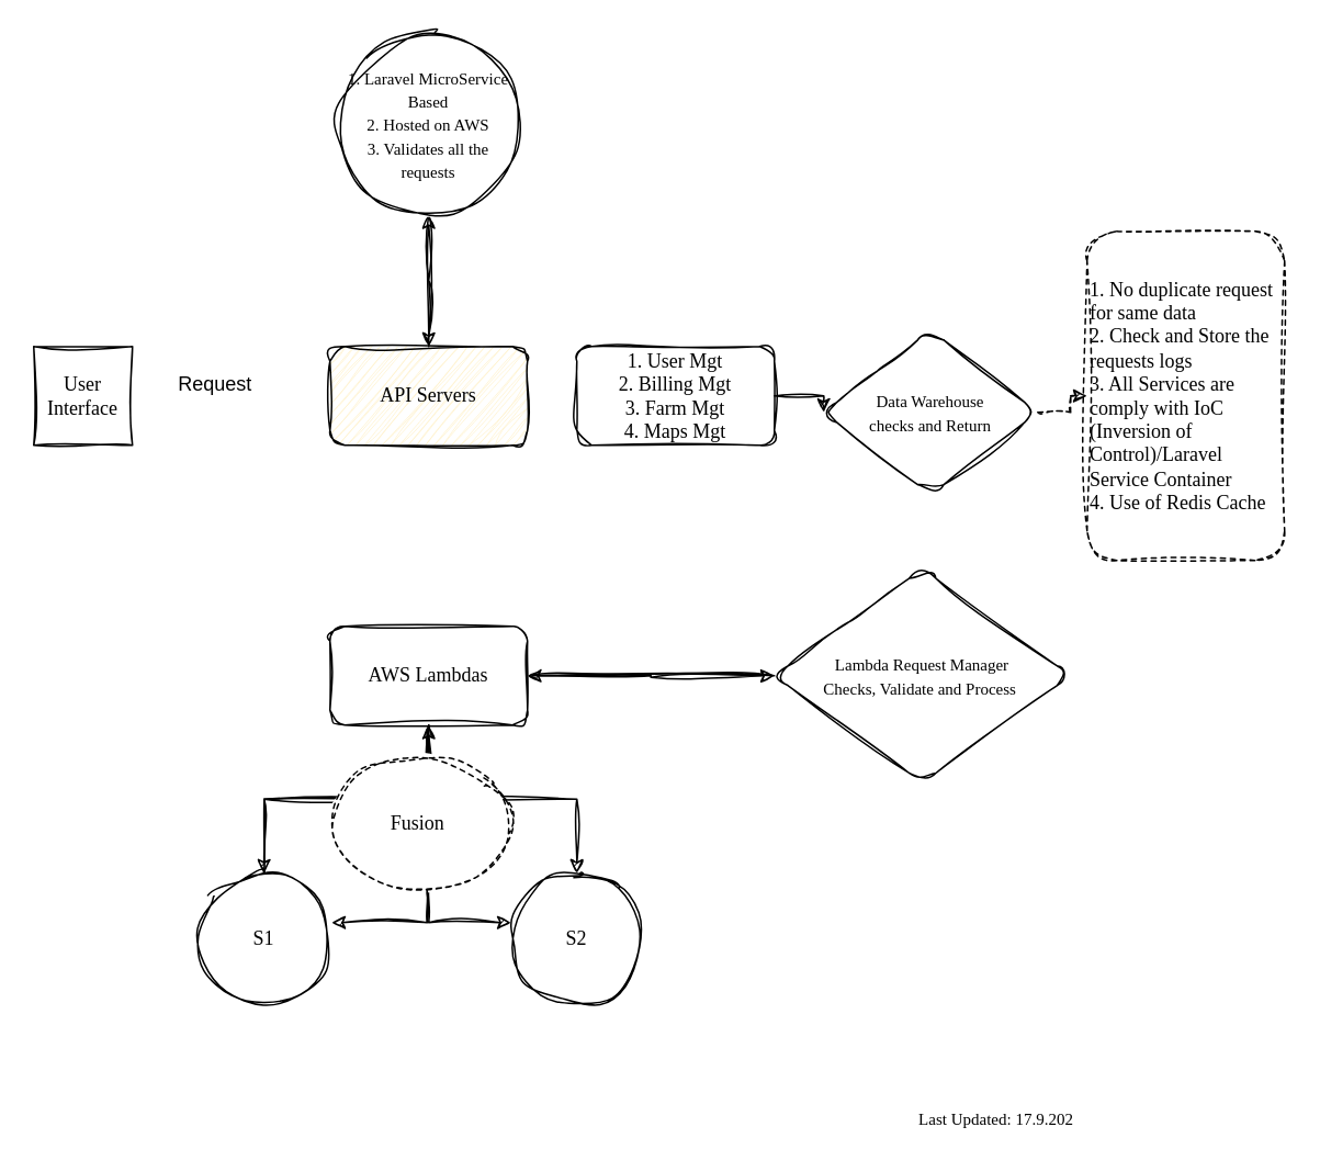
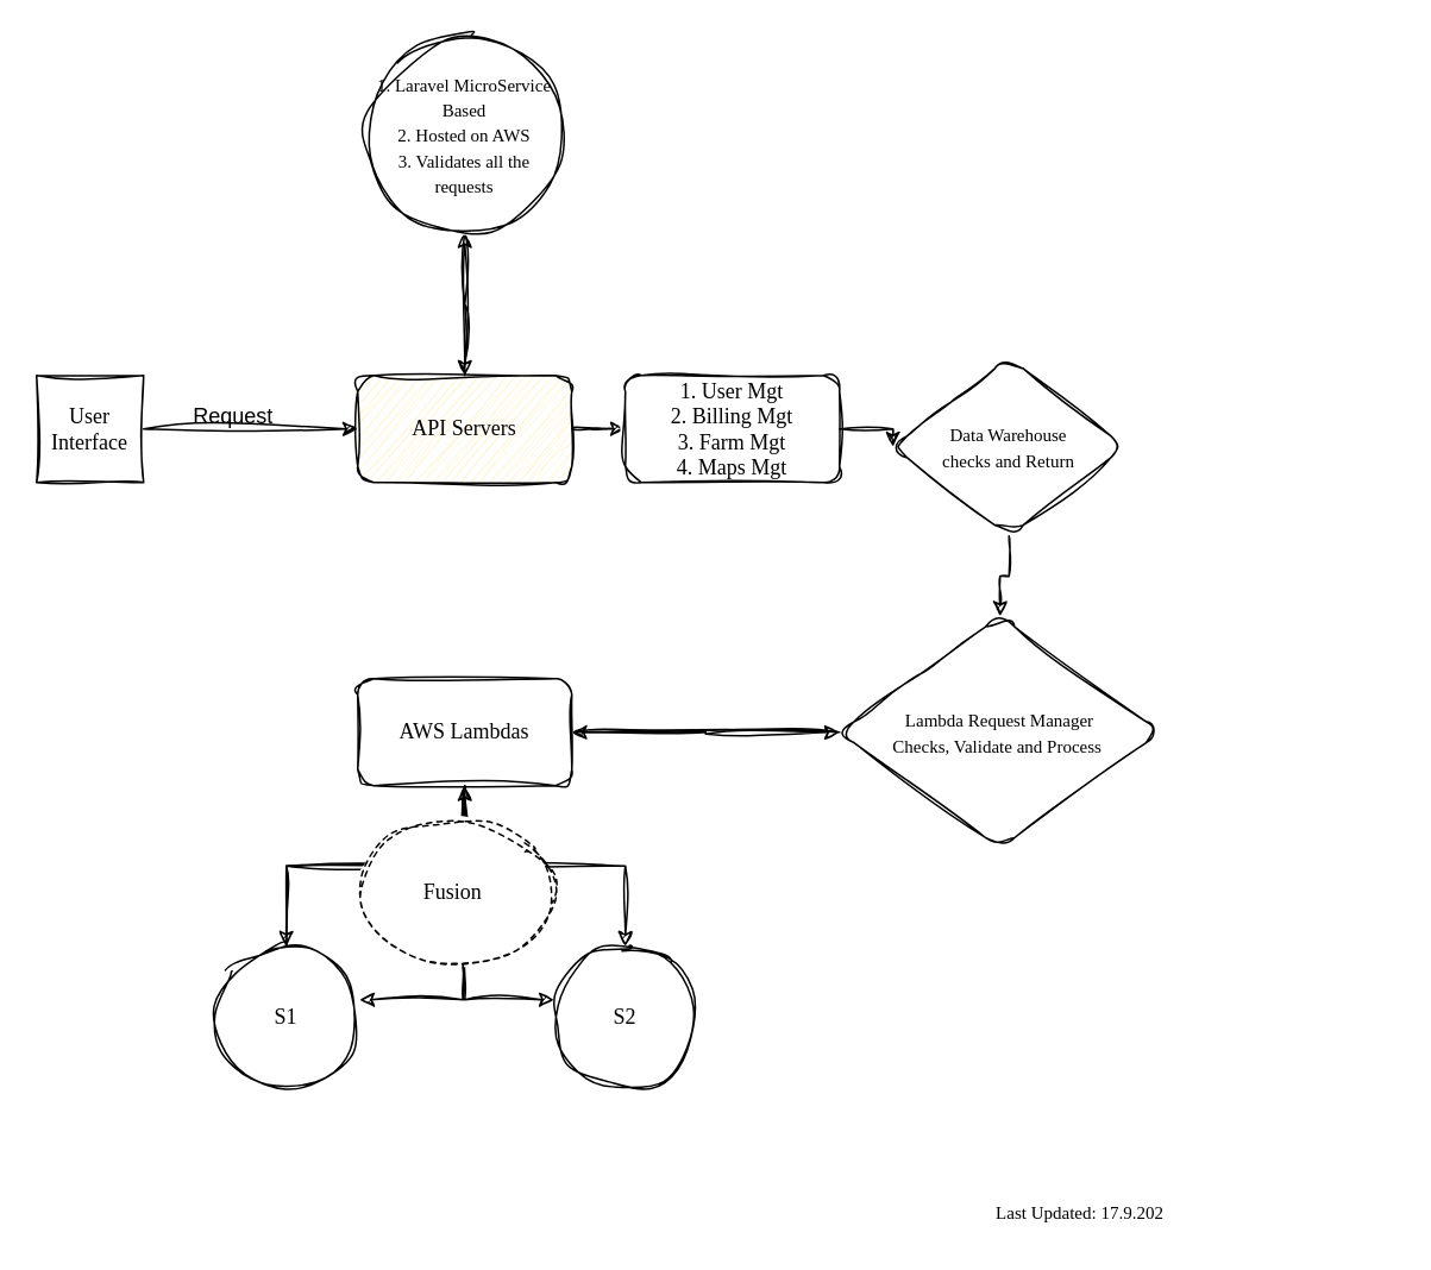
  <mxCell id="0" />
  <mxCell id="1" parent="0" />
+ <mxCell id="2" style="edgeStyle=orthogonalEdgeStyle;rounded=0;orthogonalLoop=1;jettySize=auto;html=1;sketch=1;curveFitting=1;jiggle=2;labelBackgroundColor=none;fontColor=default;" edge="1" parent="1" source="3" target="6"><mxGeometry relative="1" as="geometry" /></mxCell>
  <mxCell id="3" value="&lt;font face=&quot;Comic Sans MS&quot;&gt;User Interface&lt;/font&gt;" style="whiteSpace=wrap;html=1;aspect=fixed;sketch=1;curveFitting=1;jiggle=2;labelBackgroundColor=none;" vertex="1" parent="1"><mxGeometry x="20" y="210" width="60" height="60" as="geometry" /></mxCell>
  <mxCell id="4" value="" style="edgeStyle=orthogonalEdgeStyle;rounded=0;orthogonalLoop=1;jettySize=auto;html=1;sketch=1;curveFitting=1;jiggle=2;labelBackgroundColor=none;fontColor=default;" edge="1" parent="1" source="6" target="18"><mxGeometry relative="1" as="geometry" /></mxCell>
+ <mxCell id="5" value="" style="edgeStyle=orthogonalEdgeStyle;rounded=0;orthogonalLoop=1;jettySize=auto;html=1;sketch=1;curveFitting=1;jiggle=2;labelBackgroundColor=none;fontColor=default;" edge="1" parent="1" source="6" target="28"><mxGeometry relative="1" as="geometry" /></mxCell>
  <mxCell id="6" value="&lt;font face=&quot;Comic Sans MS&quot;&gt;API Servers&lt;/font&gt;" style="rounded=1;whiteSpace=wrap;html=1;sketch=1;curveFitting=1;jiggle=2;labelBackgroundColor=none;fillColor=#fff2cc;" vertex="1" parent="1"><mxGeometry x="200" y="210" width="120" height="60" as="geometry" /></mxCell>
  <mxCell id="7" value="" style="edgeStyle=orthogonalEdgeStyle;rounded=0;orthogonalLoop=1;jettySize=auto;html=1;sketch=1;curveFitting=1;jiggle=2;labelBackgroundColor=none;fontColor=default;" edge="1" parent="1" source="10" target="23"><mxGeometry relative="1" as="geometry" /></mxCell>
  <mxCell id="8" value="" style="edgeStyle=orthogonalEdgeStyle;rounded=0;orthogonalLoop=1;jettySize=auto;html=1;sketch=1;curveFitting=1;jiggle=2;labelBackgroundColor=none;fontColor=default;" edge="1" parent="1" source="10" target="12"><mxGeometry relative="1" as="geometry" /></mxCell>
  <mxCell id="9" style="edgeStyle=orthogonalEdgeStyle;rounded=0;orthogonalLoop=1;jettySize=auto;html=1;sketch=1;curveFitting=1;jiggle=2;labelBackgroundColor=none;fontColor=default;" edge="1" parent="1" source="10"><mxGeometry relative="1" as="geometry"><mxPoint x="470" y="410" as="targetPoint" /><Array as="points"><mxPoint x="395" y="410" /><mxPoint x="395" y="411" /></Array></mxGeometry></mxCell>
  <mxCell id="10" value="&lt;font face=&quot;Comic Sans MS&quot;&gt;AWS Lambdas&lt;/font&gt;" style="rounded=1;whiteSpace=wrap;html=1;sketch=1;curveFitting=1;jiggle=2;labelBackgroundColor=none;" vertex="1" parent="1"><mxGeometry x="200" y="380" width="120" height="60" as="geometry" /></mxCell>
  <mxCell id="11" style="edgeStyle=orthogonalEdgeStyle;rounded=0;orthogonalLoop=1;jettySize=auto;html=1;entryX=0.5;entryY=1;entryDx=0;entryDy=0;sketch=1;curveFitting=1;jiggle=2;labelBackgroundColor=none;fontColor=default;" edge="1" parent="1" source="23" target="10"><mxGeometry relative="1" as="geometry" /></mxCell>
  <mxCell id="12" value="&lt;font face=&quot;Comic Sans MS&quot;&gt;S2&lt;/font&gt;" style="ellipse;whiteSpace=wrap;html=1;rounded=1;sketch=1;curveFitting=1;jiggle=2;labelBackgroundColor=none;" vertex="1" parent="1"><mxGeometry x="310" y="530" width="80" height="80" as="geometry" /></mxCell>
  <mxCell id="13" value="Request" style="text;html=1;align=center;verticalAlign=middle;resizable=0;points=[];autosize=1;strokeColor=none;fillColor=none;sketch=1;curveFitting=1;jiggle=2;labelBackgroundColor=none;" vertex="1" parent="1"><mxGeometry x="95" y="218" width="70" height="30" as="geometry" /></mxCell>
- <mxCell id="15" value="" style="edgeStyle=orthogonalEdgeStyle;rounded=0;orthogonalLoop=1;jettySize=auto;html=1;dashed=1;sketch=1;curveFitting=1;jiggle=2;labelBackgroundColor=none;fontColor=default;" edge="1" parent="1" source="16" target="26"><mxGeometry relative="1" as="geometry" /></mxCell>
+ <mxCell id="14" value="" style="edgeStyle=orthogonalEdgeStyle;rounded=0;orthogonalLoop=1;jettySize=auto;html=1;sketch=1;curveFitting=1;jiggle=2;labelBackgroundColor=none;fontColor=default;" edge="1" parent="1" source="16" target="25"><mxGeometry relative="1" as="geometry" /></mxCell>
  <mxCell id="16" value="&lt;font face=&quot;Comic Sans MS&quot; style=&quot;font-size: 10px;&quot;&gt;Data Warehouse &lt;br&gt;checks and Return&lt;/font&gt;" style="rhombus;whiteSpace=wrap;html=1;rounded=1;sketch=1;curveFitting=1;jiggle=2;labelBackgroundColor=none;" vertex="1" parent="1"><mxGeometry x="500" y="200" width="130" height="100" as="geometry" /></mxCell>
  <mxCell id="17" style="edgeStyle=orthogonalEdgeStyle;rounded=0;orthogonalLoop=1;jettySize=auto;html=1;sketch=1;curveFitting=1;jiggle=2;labelBackgroundColor=none;fontColor=default;" edge="1" parent="1" source="18"><mxGeometry relative="1" as="geometry"><mxPoint x="260" y="210" as="targetPoint" /></mxGeometry></mxCell>
  <mxCell id="18" value="&lt;font style=&quot;font-size: 10px;&quot;&gt;&lt;font face=&quot;Comic Sans MS&quot;&gt;1. Laravel MicroService Based&lt;br&gt;2. Hosted on AWS&lt;br&gt;3. Validates all the requests&lt;/font&gt;&lt;br&gt;&lt;/font&gt;" style="ellipse;whiteSpace=wrap;html=1;rounded=1;sketch=1;curveFitting=1;jiggle=2;labelBackgroundColor=none;" vertex="1" parent="1"><mxGeometry x="205" y="20" width="110" height="110" as="geometry" /></mxCell>
  <mxCell id="19" style="edgeStyle=orthogonalEdgeStyle;rounded=0;orthogonalLoop=1;jettySize=auto;html=1;sketch=1;curveFitting=1;jiggle=2;labelBackgroundColor=none;fontColor=default;" edge="1" parent="1" source="21"><mxGeometry relative="1" as="geometry"><mxPoint x="310" y="560" as="targetPoint" /><Array as="points"><mxPoint x="260" y="560" /></Array></mxGeometry></mxCell>
  <mxCell id="20" style="edgeStyle=orthogonalEdgeStyle;rounded=0;orthogonalLoop=1;jettySize=auto;html=1;exitX=0.5;exitY=0;exitDx=0;exitDy=0;sketch=1;curveFitting=1;jiggle=2;labelBackgroundColor=none;fontColor=default;" edge="1" parent="1" source="21"><mxGeometry relative="1" as="geometry"><mxPoint x="260" y="480" as="targetPoint" /></mxGeometry></mxCell>
  <mxCell id="21" value="&lt;font face=&quot;Comic Sans MS&quot;&gt;Fusion&amp;nbsp;&lt;/font&gt;" style="ellipse;whiteSpace=wrap;html=1;align=center;dashed=1;sketch=1;curveFitting=1;jiggle=2;labelBackgroundColor=none;" vertex="1" parent="1"><mxGeometry x="200" y="460" width="110" height="80" as="geometry" /></mxCell>
  <mxCell id="22" value="" style="edgeStyle=orthogonalEdgeStyle;rounded=0;orthogonalLoop=1;jettySize=auto;html=1;entryX=1.013;entryY=0.375;entryDx=0;entryDy=0;entryPerimeter=0;sketch=1;curveFitting=1;jiggle=2;labelBackgroundColor=none;fontColor=default;" edge="1" parent="1" target="23"><mxGeometry relative="1" as="geometry"><mxPoint x="190" y="560.4" as="targetPoint" /><mxPoint x="258.96" y="539.996" as="sourcePoint" /><Array as="points"><mxPoint x="258.96" y="560.4" /></Array></mxGeometry></mxCell>
  <mxCell id="23" value="&lt;font face=&quot;Comic Sans MS&quot;&gt;S1&lt;/font&gt;" style="ellipse;whiteSpace=wrap;html=1;rounded=1;sketch=1;curveFitting=1;jiggle=2;labelBackgroundColor=none;" vertex="1" parent="1"><mxGeometry x="120" y="530" width="80" height="80" as="geometry" /></mxCell>
  <mxCell id="24" style="edgeStyle=orthogonalEdgeStyle;rounded=0;orthogonalLoop=1;jettySize=auto;html=1;entryX=1;entryY=0.5;entryDx=0;entryDy=0;sketch=1;curveFitting=1;jiggle=2;labelBackgroundColor=none;fontColor=default;" edge="1" parent="1" source="25" target="10"><mxGeometry relative="1" as="geometry" /></mxCell>
  <mxCell id="25" value="&lt;font style=&quot;font-size: 10px;&quot;&gt;&lt;font face=&quot;Comic Sans MS&quot;&gt;Lambda Request Manager&lt;br&gt;Checks, Validate and Process&amp;nbsp;&lt;/font&gt;&lt;br&gt;&lt;/font&gt;" style="rhombus;whiteSpace=wrap;html=1;rounded=1;sketch=1;curveFitting=1;jiggle=2;labelBackgroundColor=none;" vertex="1" parent="1"><mxGeometry x="470" y="345" width="180" height="130" as="geometry" /></mxCell>
- <mxCell id="26" value="&lt;div style=&quot;&quot;&gt;&lt;span style=&quot;background-color: initial;&quot;&gt;&lt;font face=&quot;Comic Sans MS&quot;&gt;1. No duplicate request for same data&lt;/font&gt;&lt;/span&gt;&lt;/div&gt;&lt;font face=&quot;Comic Sans MS&quot;&gt;2. Check and Store the requests logs&lt;br&gt;3. All Services are comply with IoC (Inversion of Control)/Laravel Service Container&lt;br&gt;4. Use of Redis Cache&lt;/font&gt;" style="whiteSpace=wrap;html=1;rounded=1;dashed=1;align=left;sketch=1;curveFitting=1;jiggle=2;labelBackgroundColor=none;" vertex="1" parent="1"><mxGeometry x="660" y="140" width="120" height="200" as="geometry" /></mxCell>
  <mxCell id="27" style="edgeStyle=orthogonalEdgeStyle;rounded=0;orthogonalLoop=1;jettySize=auto;html=1;exitX=1;exitY=0.5;exitDx=0;exitDy=0;entryX=0;entryY=0.5;entryDx=0;entryDy=0;sketch=1;curveFitting=1;jiggle=2;labelBackgroundColor=none;fontColor=default;" edge="1" parent="1" source="28" target="16"><mxGeometry relative="1" as="geometry" /></mxCell>
  <mxCell id="28" value="&lt;font face=&quot;Comic Sans MS&quot;&gt;1. User Mgt&lt;br&gt;2. Billing Mgt&lt;br&gt;3. Farm Mgt&lt;br&gt;4. Maps Mgt&lt;/font&gt;" style="whiteSpace=wrap;html=1;rounded=1;align=center;sketch=1;curveFitting=1;jiggle=2;labelBackgroundColor=none;" vertex="1" parent="1"><mxGeometry x="350" y="210" width="120" height="60" as="geometry" /></mxCell>
  <mxCell id="29" value="&lt;font style=&quot;font-size: 10px;&quot;&gt;Last Updated: 17.9.202&lt;/font&gt;" style="text;html=1;strokeColor=none;fillColor=none;align=center;verticalAlign=middle;whiteSpace=wrap;rounded=0;fontSize=20;fontFamily=Architects Daughter;" vertex="1" parent="1"><mxGeometry x="490" y="660" width="230" height="30" as="geometry" /></mxCell>
